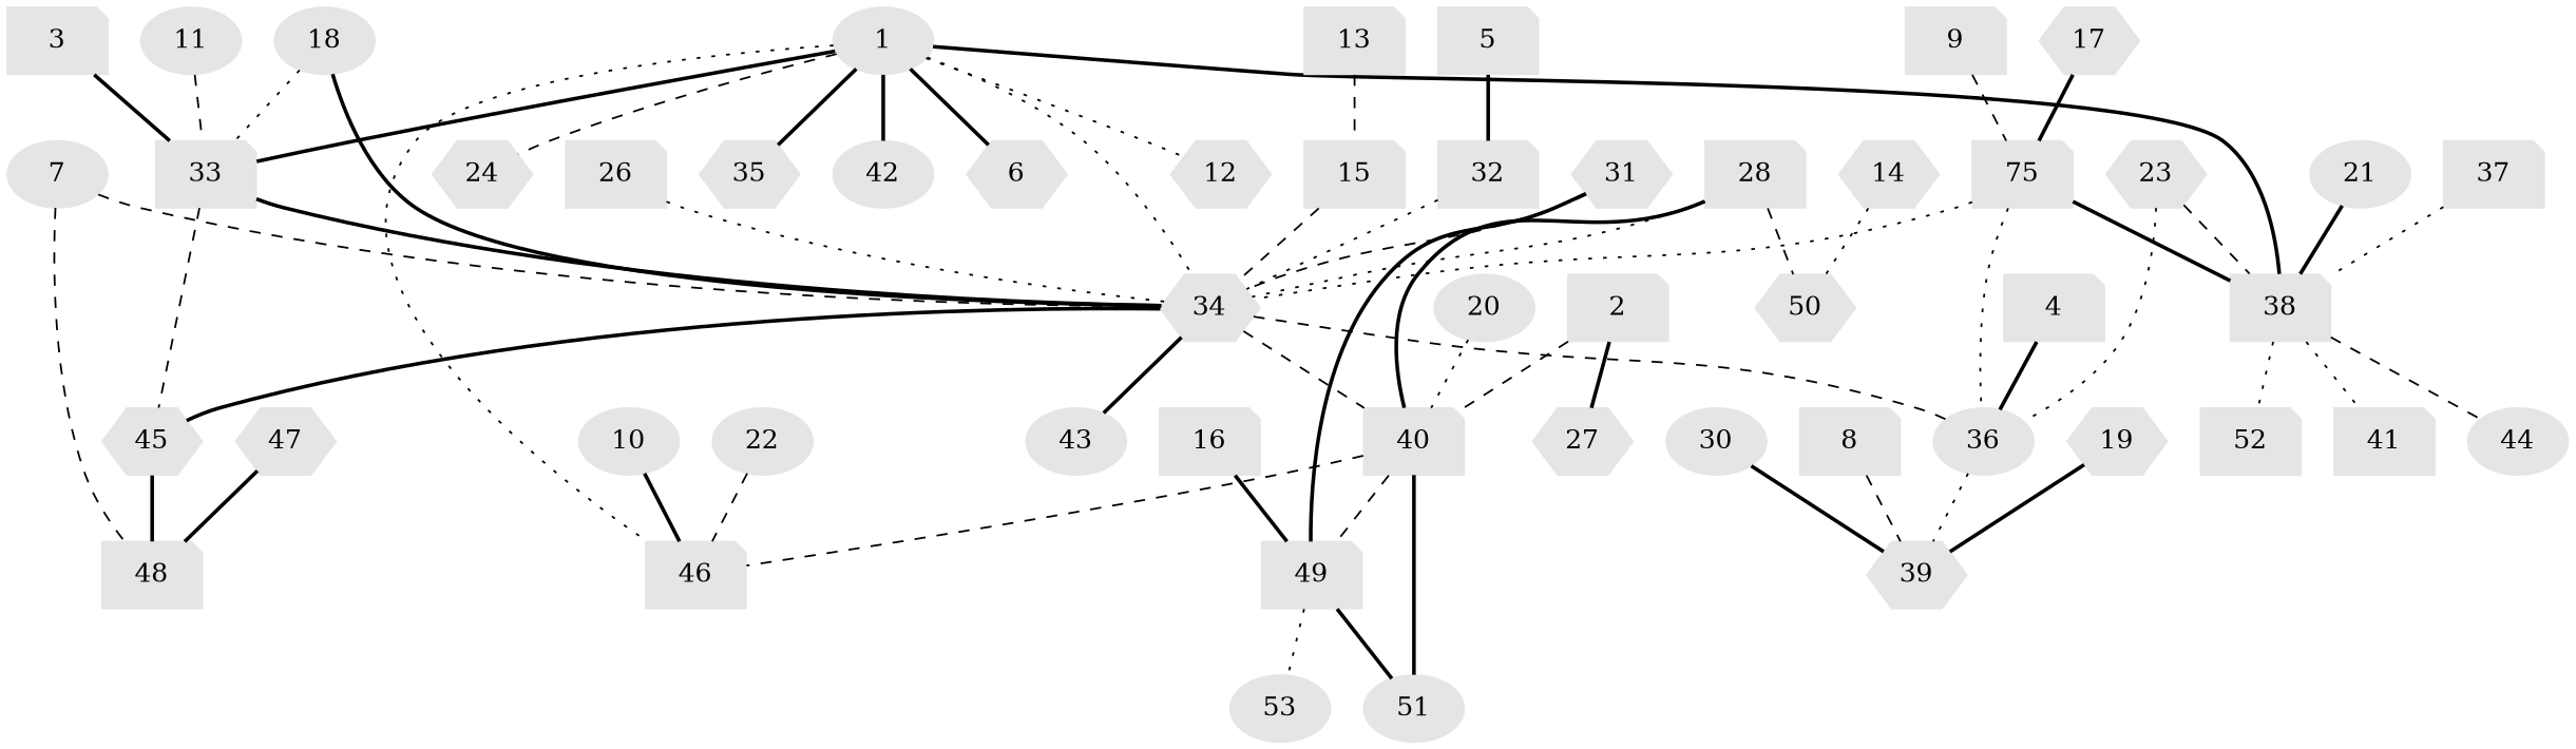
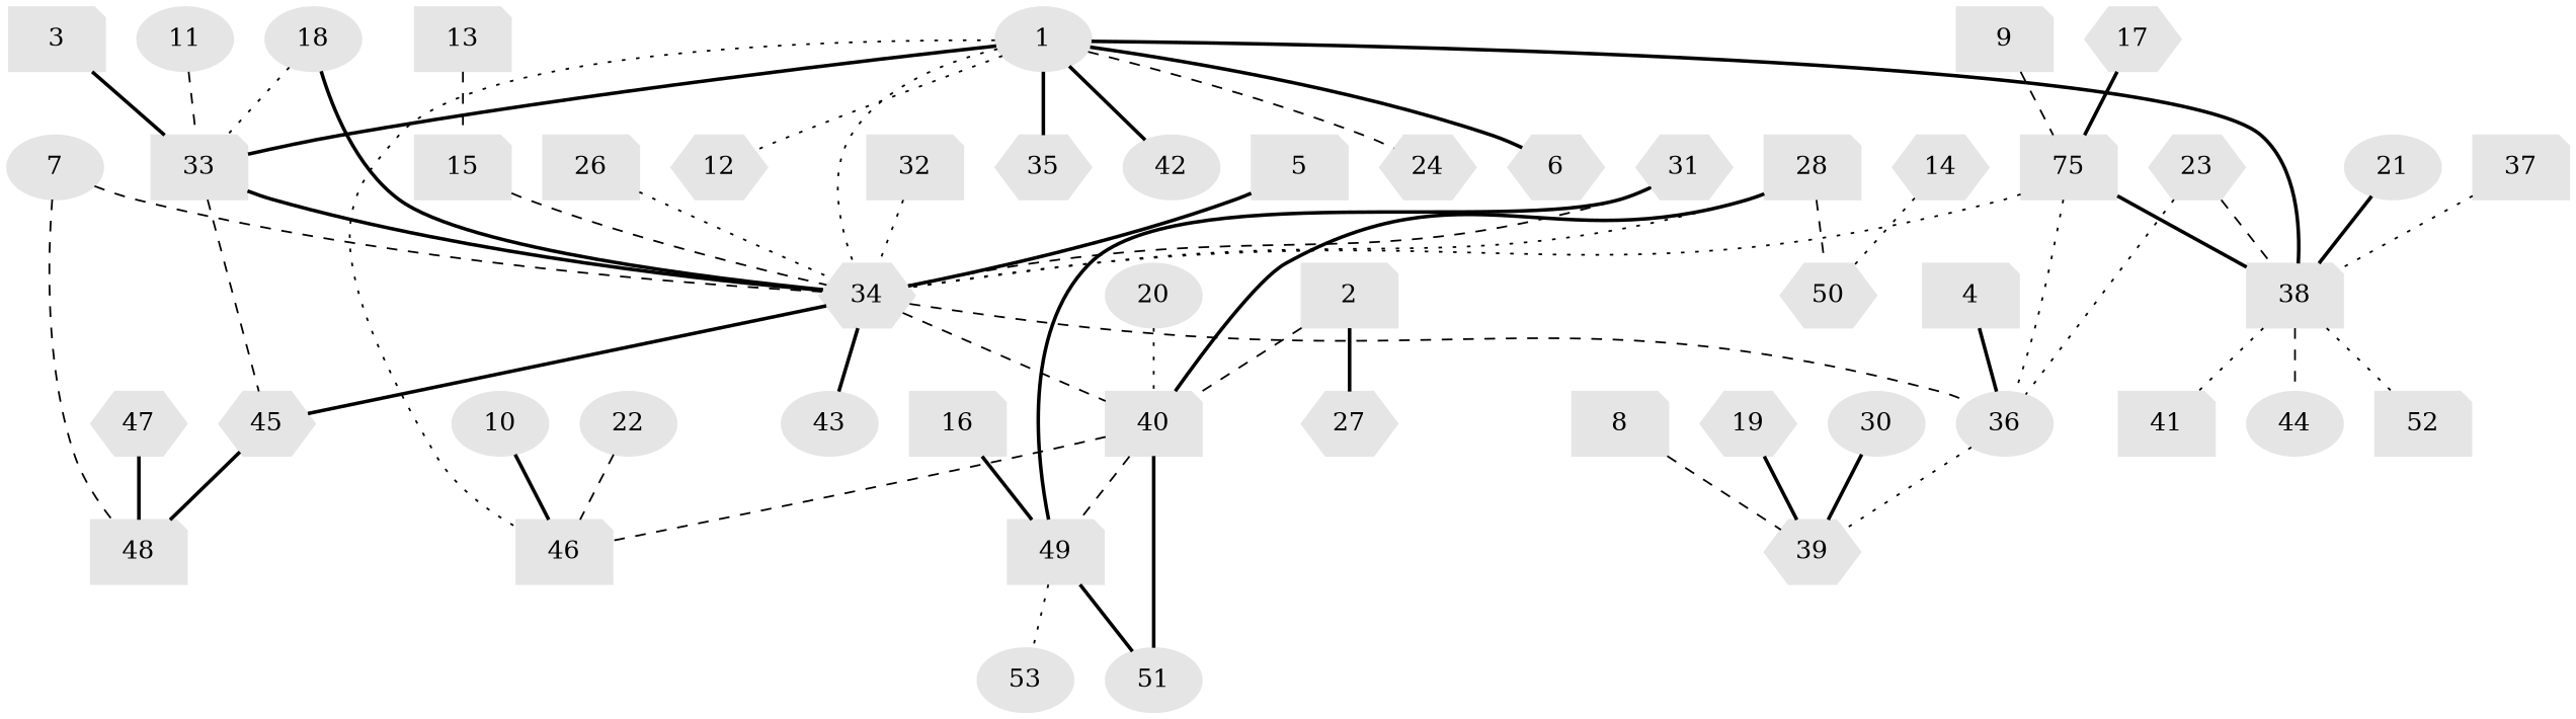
  graph {
    node [color=gray90 shape=note style=filled]
    edge [style=bold weight=1.0]
    1 [shape=ellipse]
    6 [shape=hexagon]
    12 [shape=hexagon]
    24 [shape=hexagon]
    33
    34 [shape=hexagon]
    35 [shape=hexagon]
    38
    42 [shape=ellipse]
    46
    45 [shape=hexagon]
    40
    36 [shape=ellipse]
    43 [shape=ellipse]
    41
    44 [shape=ellipse]
    52
    27 [shape=hexagon]
    2
    49
    51 [shape=ellipse]
    3
    4
    39 [shape=hexagon]
    5
    7 [shape=ellipse]
    48
    8
    n29 [label=75]
    9
    10 [shape=ellipse]
    11 [shape=ellipse]
    13
    15
    14 [shape=hexagon]
    50 [shape=hexagon]
    16
    53 [shape=ellipse]
    17 [shape=hexagon]
    18 [shape=ellipse]
    19 [shape=hexagon]
    20 [shape=ellipse]
    21 [shape=ellipse]
    22 [shape=ellipse]
    23 [shape=hexagon]
    26
    28
    30 [shape=ellipse]
    31 [shape=hexagon]
    32
    37
    47 [shape=hexagon]
    1 -- 6
    1 -- 12 [style=dotted]
    1 -- 24 [style=dashed]
    1 -- 33
    1 -- 34 [style=dotted]
    1 -- 35
    1 -- 38
    1 -- 42
    1 -- 46 [style=dotted]
    33 -- 34
    33 -- 45 [style=dashed]
    34 -- 45
    34 -- 40 [style=dashed weight=2.0]
    34 -- 36 [style=dashed]
    34 -- 43
    38 -- 41 [style=dotted]
    38 -- 44 [style=dashed]
    38 -- 52 [style=dotted]
    45 -- 48
    40 -- 46 [style=dashed]
    40 -- 49 [style=dashed]
    40 -- 51
    36 -- 39 [style=dotted]
    2 -- 40 [style=dashed]
    2 -- 27
    49 -- 51
    49 -- 53 [style=dotted]
    3 -- 33
    4 -- 36
-   5 -- 32
+   5 -- 34
    7 -- 34 [style=dashed]
    7 -- 48 [style=dashed]
    8 -- 39 [style=dashed]
    n29 -- 34 [style=dotted]
    n29 -- 38
    n29 -- 36 [style=dotted]
    9 -- n29 [style=dashed]
    10 -- 46
    11 -- 33 [style=dashed]
    13 -- 15 [style=dashed]
    15 -- 34 [style=dashed]
    14 -- 50 [style=dotted]
    16 -- 49
    17 -- n29
    18 -- 33 [style=dotted]
    18 -- 34
    19 -- 39
    20 -- 40 [style=dotted]
    21 -- 38
    22 -- 46 [style=dashed]
    23 -- 38 [style=dashed]
    23 -- 36 [style=dotted]
    26 -- 34 [style=dotted]
    28 -- 34 [style=dotted]
    28 -- 40
    28 -- 50 [style=dashed]
    30 -- 39
    31 -- 34 [style=dashed]
    31 -- 49
    32 -- 34 [style=dotted]
    37 -- 38 [style=dotted]
    47 -- 48
  }
